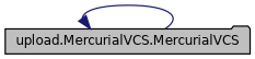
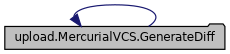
  digraph {
    rankdir=LR
-   n1 [color=black fillcolor=grey75 fontcolor=black fontname=Helvetica fontsize=10 height=0.2 label="upload.MercurialVCS.MercurialVCS" shape=folder style=filled width=0.4]
+   n1 [color=black fillcolor=grey75 fontcolor=black fontname=Helvetica fontsize=10 height=0.2 label="upload.MercurialVCS.GenerateDiff" shape=folder style=filled width=0.4]
    n1 -> n1 [color=midnightblue dir=back fontname=Helvetica fontsize=10 labelfontname=Helvetica labelfontsize=10 style=solid]
  }
